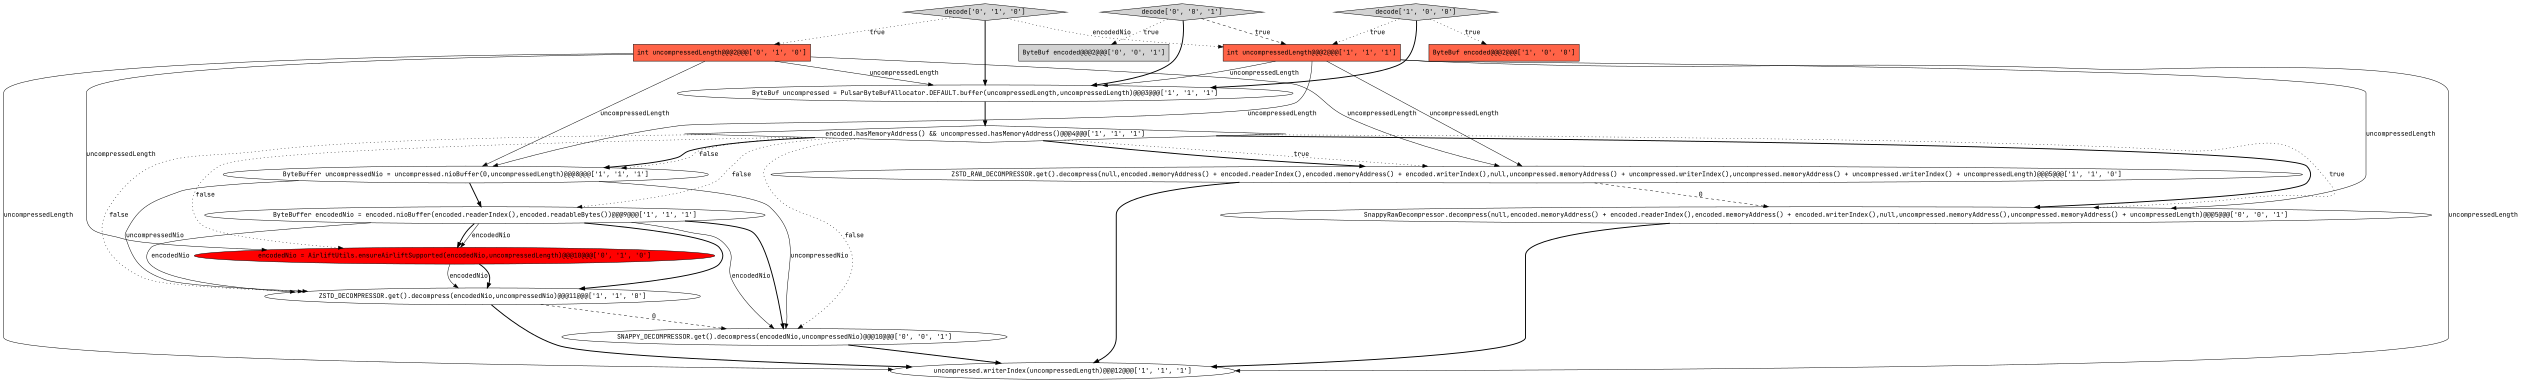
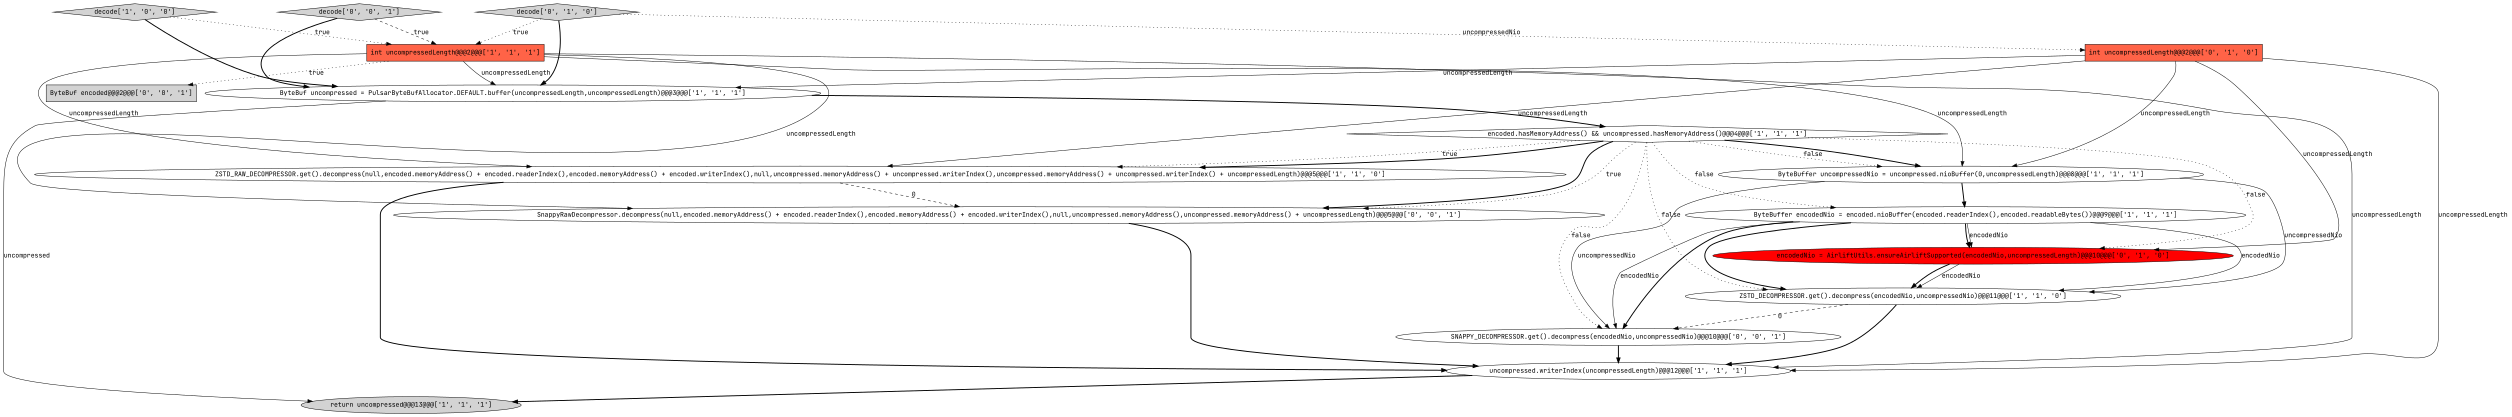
  digraph {
    fontname="JetBrains Mono"
    node [fillcolor=white fontname="JetBrains Mono" shape=ellipse style=filled]
    edge [fontname="JetBrains Mono" style=solid]
+   n1 [fillcolor=lightgray label="return uncompressed@@@13@@@['1', '1', '1']"]
    n2 [fillcolor=tomato label="int uncompressedLength@@@2@@@['0', '1', '0']" shape=box]
    n3 [label="ByteBuffer uncompressedNio = uncompressed.nioBuffer(0,uncompressedLength)@@@8@@@['1', '1', '1']"]
    n4 [fillcolor=red label="encodedNio = AirliftUtils.ensureAirliftSupported(encodedNio,uncompressedLength)@@@10@@@['0', '1', '0']"]
    n5 [label="ZSTD_RAW_DECOMPRESSOR.get().decompress(null,encoded.memoryAddress() + encoded.readerIndex(),encoded.memoryAddress() + encoded.writerIndex(),null,uncompressed.memoryAddress() + uncompressed.writerIndex(),uncompressed.memoryAddress() + uncompressed.writerIndex() + uncompressedLength)@@@5@@@['1', '1', '0']"]
    n6 [label="uncompressed.writerIndex(uncompressedLength)@@@12@@@['1', '1', '1']"]
    n7 [label="ByteBuf uncompressed = PulsarByteBufAllocator.DEFAULT.buffer(uncompressedLength,uncompressedLength)@@@3@@@['1', '1', '1']"]
    n8 [label="ZSTD_DECOMPRESSOR.get().decompress(encodedNio,uncompressedNio)@@@11@@@['1', '1', '0']"]
    n9 [label="ByteBuffer encodedNio = encoded.nioBuffer(encoded.readerIndex(),encoded.readableBytes())@@@9@@@['1', '1', '1']"]
    n10 [label="SNAPPY_DECOMPRESSOR.get().decompress(encodedNio,uncompressedNio)@@@10@@@['0', '0', '1']"]
    n11 [label="SnappyRawDecompressor.decompress(null,encoded.memoryAddress() + encoded.readerIndex(),encoded.memoryAddress() + encoded.writerIndex(),null,uncompressed.memoryAddress(),uncompressed.memoryAddress() + uncompressedLength)@@@5@@@['0', '0', '1']"]
    n12 [label="encoded.hasMemoryAddress() && uncompressed.hasMemoryAddress()@@@4@@@['1', '1', '1']" shape=diamond]
    n13 [fillcolor=lightgray label="decode['0', '0', '1']" shape=diamond]
    n14 [fillcolor=lightgray label="ByteBuf encoded@@@2@@@['0', '0', '1']" shape=box]
    n15 [fillcolor=tomato label="int uncompressedLength@@@2@@@['1', '1', '1']" shape=box]
    n16 [fillcolor=lightgray label="decode['0', '1', '0']" shape=diamond]
-   n17 [fillcolor=tomato label="ByteBuf encoded@@@2@@@['1', '0', '0']" shape=box]
    n18 [fillcolor=lightgray label="decode['1', '0', '0']" shape=diamond]
    n2 -> n3 [label=uncompressedLength]
    n2 -> n4 [label=uncompressedLength]
    n2 -> n5 [label=uncompressedLength]
    n2 -> n6 [label=uncompressedLength]
    n2 -> n7 [label=uncompressedLength]
    n3 -> n8 [label=uncompressedNio]
    n3 -> n9 [style=bold]
    n3 -> n10 [label=uncompressedNio]
    n4 -> n8 [label=encodedNio]
    n4 -> n8 [style=bold]
    n5 -> n6 [style=bold]
    n5 -> n11 [label=0 style=dashed]
+   n6 -> n1 [style=bold]
+   n7 -> n1 [label=uncompressed]
    n7 -> n12 [style=bold]
    n8 -> n6 [style=bold]
    n8 -> n10 [label=0 style=dashed]
    n9 -> n4 [label=encodedNio]
    n9 -> n4 [style=bold]
    n9 -> n8 [label=encodedNio]
    n9 -> n8 [style=bold]
    n9 -> n10 [style=bold]
    n9 -> n10 [label=encodedNio]
    n10 -> n6 [style=bold]
    n11 -> n6 [style=bold]
    n12 -> n3 [style=bold]
    n12 -> n3 [label=false style=dotted]
    n12 -> n4 [label=false style=dotted]
    n12 -> n5 [label=true style=dotted]
    n12 -> n5 [style=bold]
    n12 -> n8 [label=false style=dotted]
    n12 -> n9 [label=false style=dotted]
    n12 -> n10 [label=false style=dotted]
    n12 -> n11 [style=bold]
    n12 -> n11 [label=true style=dotted]
    n13 -> n7 [style=bold]
-   n13 -> n14 [label=true style=dotted]
+   n15 -> n14 [label=true style=dotted]
    n13 -> n15 [label=true style=dashed]
    n15 -> n3 [label=uncompressedLength]
    n15 -> n5 [label=uncompressedLength]
    n15 -> n6 [label=uncompressedLength]
    n15 -> n7 [label=uncompressedLength]
    n15 -> n11 [label=uncompressedLength]
-   n16 -> n2 [label=true style=dotted]
+   n16 -> n2 [label=uncompressedNio style=dotted]
    n16 -> n7 [style=bold]
-   n16 -> n15 [label=encodedNio style=dotted]
+   n16 -> n15 [label=true style=dotted]
    n18 -> n7 [style=bold]
    n18 -> n15 [label=true style=dotted]
-   n18 -> n17 [label=true style=dotted]
  }
